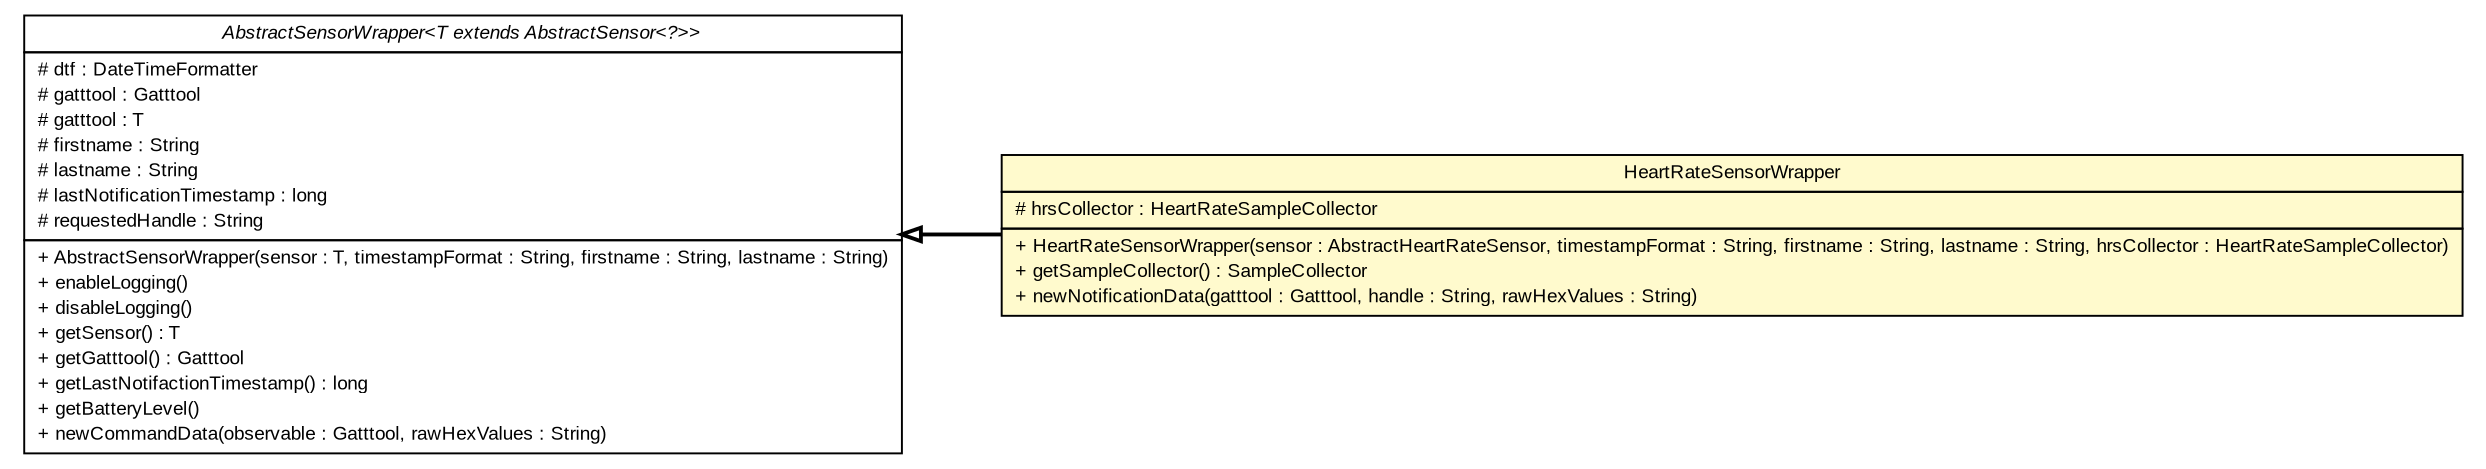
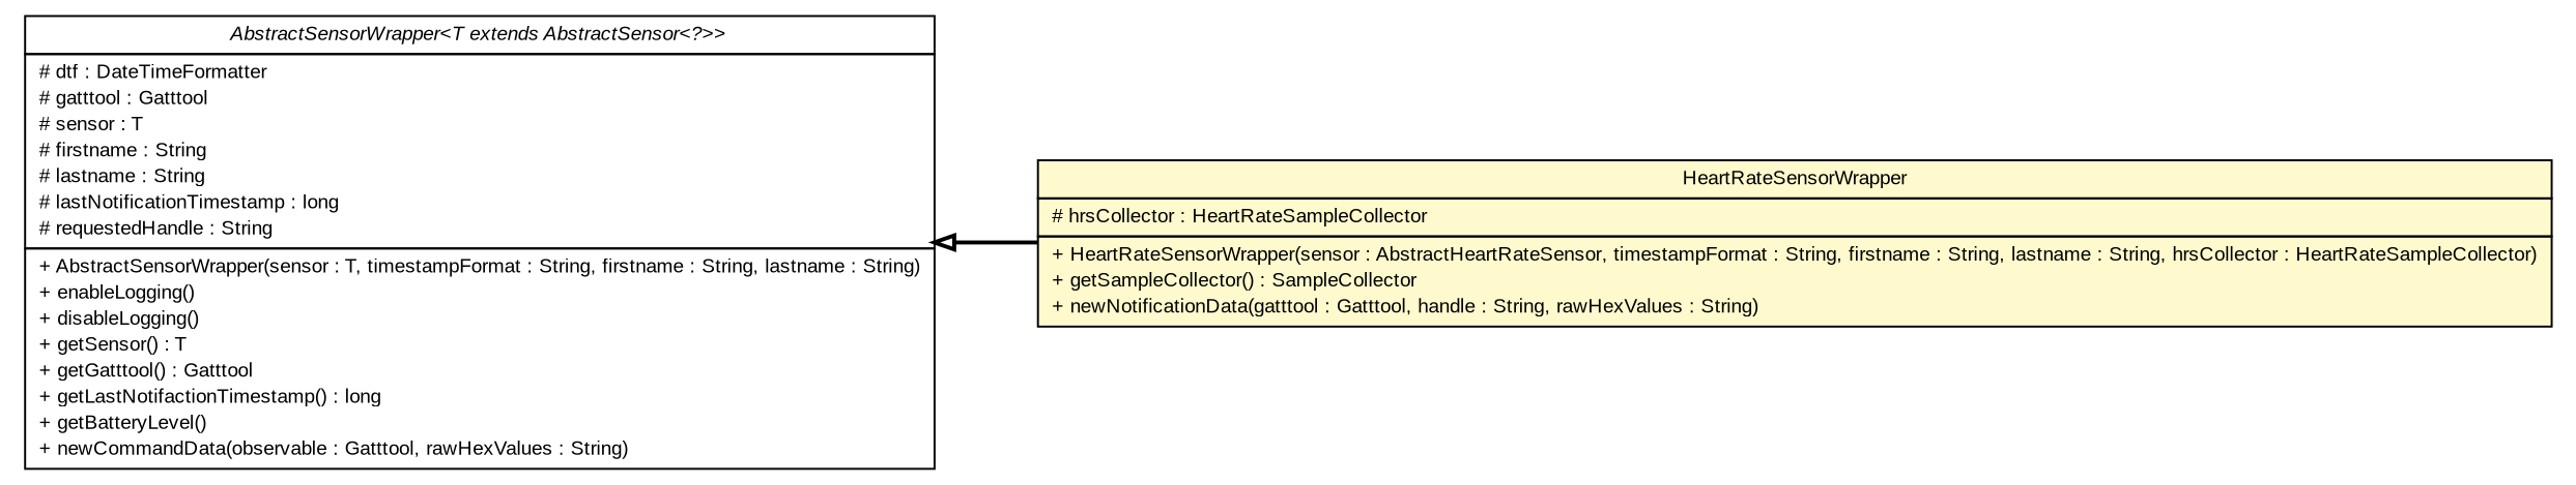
  digraph {
    nodesep=0.25
    ranksep=0.5
    rankdir=LR
    node [fontcolor=black fontname=arial fontsize=10.0 shape=plaintext]
    n1 [label=<<table title="de.fhg.fit.biomos.sensorplatform.sensorwrapper.HeartRateSensorWrapper" border="0" cellborder="1" cellspacing="0" cellpadding="2" port="p" bgcolor="lemonChiffon" href="./HeartRateSensorWrapper.html"> 		<tr><td><table border="0" cellspacing="0" cellpadding="1"> <tr><td align="center" balign="center"> HeartRateSensorWrapper </td></tr> 		</table></td></tr> 		<tr><td><table border="0" cellspacing="0" cellpadding="1"> <tr><td align="left" balign="left"> # hrsCollector : HeartRateSampleCollector </td></tr> 		</table></td></tr> 		<tr><td><table border="0" cellspacing="0" cellpadding="1"> <tr><td align="left" balign="left"> + HeartRateSensorWrapper(sensor : AbstractHeartRateSensor, timestampFormat : String, firstname : String, lastname : String, hrsCollector : HeartRateSampleCollector) </td></tr> <tr><td align="left" balign="left"> + getSampleCollector() : SampleCollector </td></tr> <tr><td align="left" balign="left"> + newNotificationData(gatttool : Gatttool, handle : String, rawHexValues : String) </td></tr> 		</table></td></tr> 		</table>>]
-   n2 [label=<<table title="de.fhg.fit.biomos.sensorplatform.sensorwrapper.AbstractSensorWrapper" border="0" cellborder="1" cellspacing="0" cellpadding="2" port="p" href="./AbstractSensorWrapper.html"> 		<tr><td><table border="0" cellspacing="0" cellpadding="1"> <tr><td align="center" balign="center"><font face="arial italic"> AbstractSensorWrapper&lt;T extends AbstractSensor&lt;?&gt;&gt; </font></td></tr> 		</table></td></tr> 		<tr><td><table border="0" cellspacing="0" cellpadding="1"> <tr><td align="left" balign="left"> # dtf : DateTimeFormatter </td></tr> <tr><td align="left" balign="left"> # gatttool : Gatttool </td></tr> <tr><td align="left" balign="left"> # gatttool : T </td></tr> <tr><td align="left" balign="left"> # firstname : String </td></tr> <tr><td align="left" balign="left"> # lastname : String </td></tr> <tr><td align="left" balign="left"> # lastNotificationTimestamp : long </td></tr> <tr><td align="left" balign="left"> # requestedHandle : String </td></tr> 		</table></td></tr> 		<tr><td><table border="0" cellspacing="0" cellpadding="1"> <tr><td align="left" balign="left"> + AbstractSensorWrapper(sensor : T, timestampFormat : String, firstname : String, lastname : String) </td></tr> <tr><td align="left" balign="left"> + enableLogging() </td></tr> <tr><td align="left" balign="left"> + disableLogging() </td></tr> <tr><td align="left" balign="left"> + getSensor() : T </td></tr> <tr><td align="left" balign="left"> + getGatttool() : Gatttool </td></tr> <tr><td align="left" balign="left"> + getLastNotifactionTimestamp() : long </td></tr> <tr><td align="left" balign="left"> + getBatteryLevel() </td></tr> <tr><td align="left" balign="left"> + newCommandData(observable : Gatttool, rawHexValues : String) </td></tr> 		</table></td></tr> 		</table>>]
+   n2 [label=<<table title="de.fhg.fit.biomos.sensorplatform.sensorwrapper.AbstractSensorWrapper" border="0" cellborder="1" cellspacing="0" cellpadding="2" port="p" href="./AbstractSensorWrapper.html"> 		<tr><td><table border="0" cellspacing="0" cellpadding="1"> <tr><td align="center" balign="center"><font face="arial italic"> AbstractSensorWrapper&lt;T extends AbstractSensor&lt;?&gt;&gt; </font></td></tr> 		</table></td></tr> 		<tr><td><table border="0" cellspacing="0" cellpadding="1"> <tr><td align="left" balign="left"> # dtf : DateTimeFormatter </td></tr> <tr><td align="left" balign="left"> # gatttool : Gatttool </td></tr> <tr><td align="left" balign="left"> # sensor : T </td></tr> <tr><td align="left" balign="left"> # firstname : String </td></tr> <tr><td align="left" balign="left"> # lastname : String </td></tr> <tr><td align="left" balign="left"> # lastNotificationTimestamp : long </td></tr> <tr><td align="left" balign="left"> # requestedHandle : String </td></tr> 		</table></td></tr> 		<tr><td><table border="0" cellspacing="0" cellpadding="1"> <tr><td align="left" balign="left"> + AbstractSensorWrapper(sensor : T, timestampFormat : String, firstname : String, lastname : String) </td></tr> <tr><td align="left" balign="left"> + enableLogging() </td></tr> <tr><td align="left" balign="left"> + disableLogging() </td></tr> <tr><td align="left" balign="left"> + getSensor() : T </td></tr> <tr><td align="left" balign="left"> + getGatttool() : Gatttool </td></tr> <tr><td align="left" balign="left"> + getLastNotifactionTimestamp() : long </td></tr> <tr><td align="left" balign="left"> + getBatteryLevel() </td></tr> <tr><td align="left" balign="left"> + newCommandData(observable : Gatttool, rawHexValues : String) </td></tr> 		</table></td></tr> 		</table>>]
    n2 -> n1 [arrowtail=empty dir=back fontname=arial fontsize=10 headport=p labelfontname=arial labelfontsize=10 tailport=p style=bold]
  }
